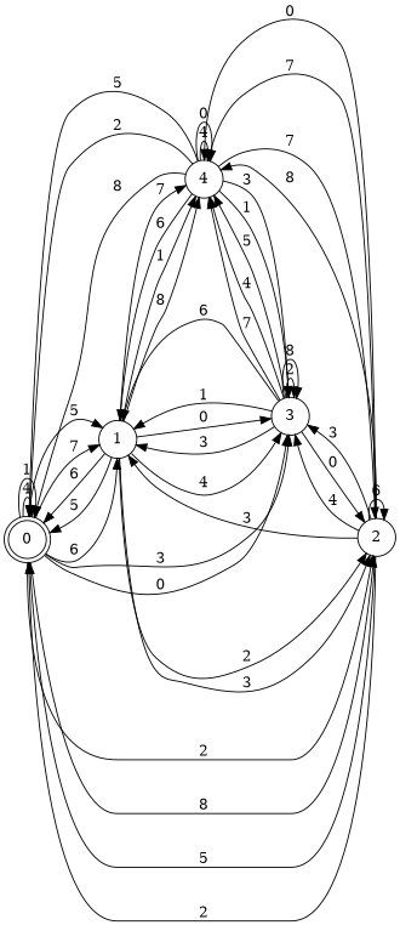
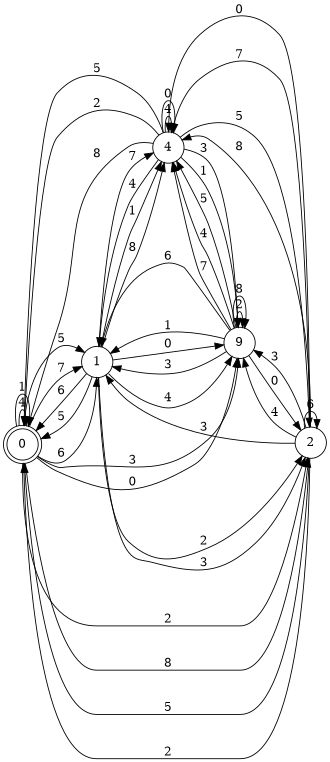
  digraph {
    rankdir=LR
    node [shape=circle]
    n1 [label=0 shape=doublecircle]
    n2 [label=1]
    n3 [label=2]
-   n4 [label=3]
+   n4 [label=9]
    n5 [label=4]
    n1 -> n1 [label=4]
    n1 -> n1 [label=1]
    n1 -> n2 [label=6]
    n1 -> n2 [label=5]
    n1 -> n2 [label=7]
    n1 -> n3 [label=2]
    n1 -> n3 [label=8]
    n1 -> n4 [label=3]
    n1 -> n4 [label=0]
    n2 -> n1 [label=6]
    n2 -> n1 [label=5]
    n2 -> n3 [label=2]
    n2 -> n3 [label=3]
    n2 -> n4 [label=4]
    n2 -> n4 [label=0]
    n2 -> n5 [label=1]
    n2 -> n5 [label=8]
    n2 -> n5 [label=7]
    n3 -> n1 [label=5]
    n3 -> n1 [label=2]
    n3 -> n2 [label=3]
    n3 -> n3 [label=6]
    n3 -> n4 [label=4]
    n3 -> n4 [label=3]
    n3 -> n5 [label=8]
    n3 -> n5 [label=0]
    n3 -> n5 [label=7]
    n4 -> n2 [label=6]
    n4 -> n2 [label=1]
    n4 -> n2 [label=3]
    n4 -> n3 [label=0]
    n4 -> n4 [label=2]
    n4 -> n4 [label=8]
    n4 -> n5 [label=5]
    n4 -> n5 [label=4]
    n4 -> n5 [label=7]
    n5 -> n1 [label=5]
    n5 -> n1 [label=2]
    n5 -> n1 [label=8]
-   n5 -> n2 [label=6]
-   n5 -> n3 [label=7]
+   n5 -> n2 [label=4]
+   n5 -> n3 [label=5]
    n5 -> n4 [label=1]
    n5 -> n4 [label=3]
    n5 -> n5 [label=4]
    n5 -> n5 [label=0]
  }
